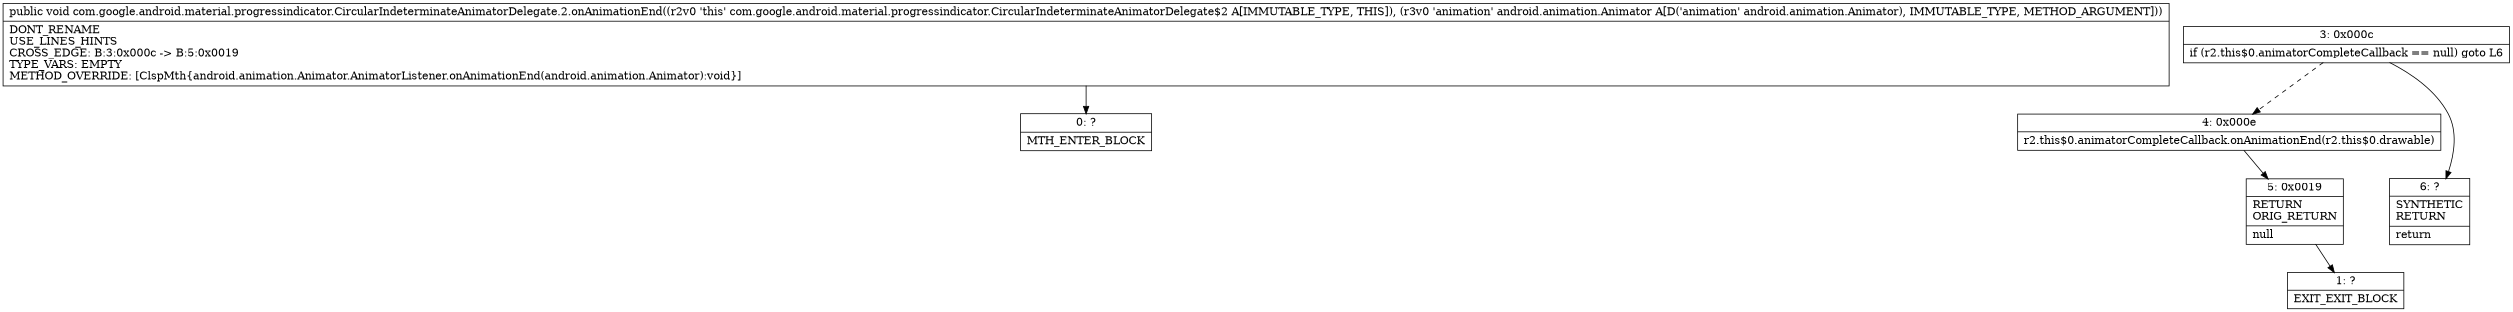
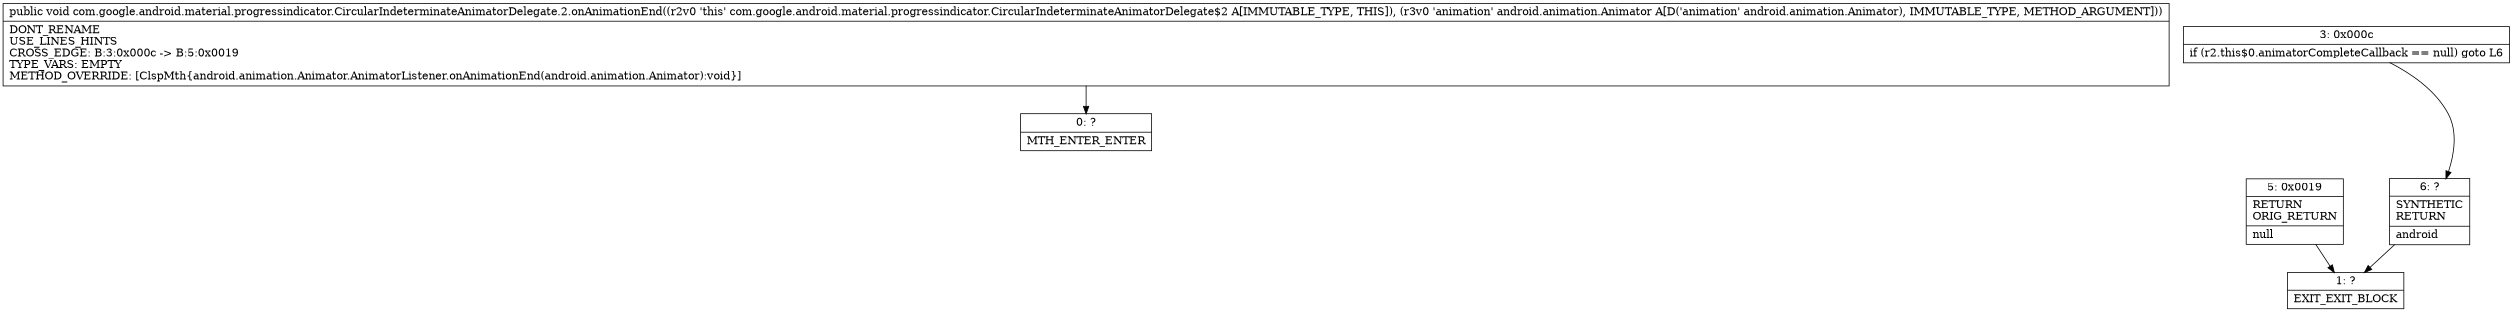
  digraph {
    node [shape=record]
-   n1 [label="{0\:\ ?|MTH_ENTER_BLOCK\l}"]
+   n1 [label="{0\:\ ?|MTH_ENTER_ENTER\l}"]
    n2 [label="{3\:\ 0x000c|if (r2.this$0.animatorCompleteCallback == null) goto L6\l}"]
-   n3 [label="{4\:\ 0x000e|r2.this$0.animatorCompleteCallback.onAnimationEnd(r2.this$0.drawable)\l}"]
-   n4 [label="{6\:\ ?|SYNTHETIC\lRETURN\l|return\l}"]
+   n4 [label="{6\:\ ?|SYNTHETIC\lRETURN\l|android\l}"]
    n5 [label="{5\:\ 0x0019|RETURN\lORIG_RETURN\l|null\l}"]
    n6 [label="{1\:\ ?|EXIT_EXIT_BLOCK\l}"]
    n7 [label="{public void com.google.android.material.progressindicator.CircularIndeterminateAnimatorDelegate.2.onAnimationEnd((r2v0 'this' com.google.android.material.progressindicator.CircularIndeterminateAnimatorDelegate$2 A[IMMUTABLE_TYPE, THIS]), (r3v0 'animation' android.animation.Animator A[D('animation' android.animation.Animator), IMMUTABLE_TYPE, METHOD_ARGUMENT]))  | DONT_RENAME\lUSE_LINES_HINTS\lCROSS_EDGE: B:3:0x000c \-\> B:5:0x0019\lTYPE_VARS: EMPTY\lMETHOD_OVERRIDE: [ClspMth\{android.animation.Animator.AnimatorListener.onAnimationEnd(android.animation.Animator):void\}]\l}"]
-   n2 -> n3 [style=dashed]
    n2 -> n4
-   n3 -> n5
+   n4 -> n6
    n5 -> n6
    n7 -> n1
  }
